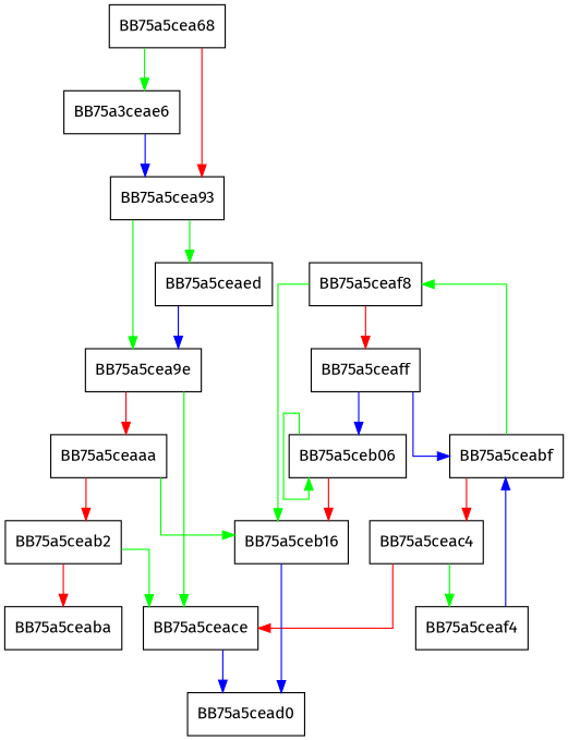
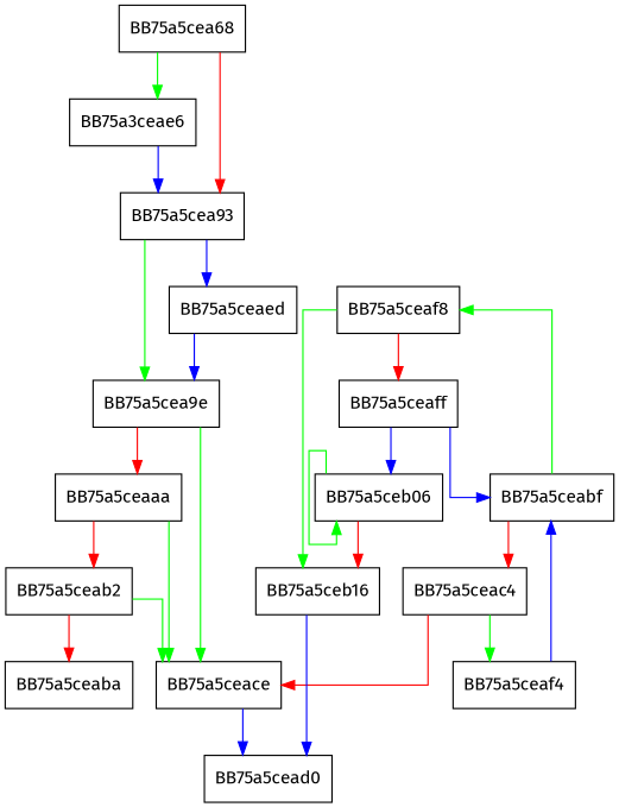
  digraph {
    fontname="Fira Sans"
    splines=ortho
    node [fontname="Fira Sans" shape=box]
    edge [color=green fontname="Fira Sans"]
    n1 [label=BB75a3ceae6]
    BB75a5cea68
    BB75a5cea93
    BB75a5ceaed
    BB75a5cea9e
    BB75a5ceace
    BB75a5ceaaa
    BB75a5cead0
    BB75a5ceab2
    BB75a5ceaba
    BB75a5ceabf
    BB75a5ceaf8
    BB75a5ceac4
    BB75a5ceb16
    BB75a5ceaff
    BB75a5ceaf4
    BB75a5ceb06
    n1 -> BB75a5cea93 [color=blue]
    BB75a5cea68 -> n1
    BB75a5cea68 -> BB75a5cea93 [color=red]
-   BB75a5cea93 -> BB75a5ceaed
+   BB75a5cea93 -> BB75a5ceaed [color=blue]
    BB75a5cea93 -> BB75a5cea9e
    BB75a5ceaed -> BB75a5cea9e [color=blue]
    BB75a5cea9e -> BB75a5ceace
    BB75a5cea9e -> BB75a5ceaaa [color=red]
    BB75a5ceace -> BB75a5cead0 [color=blue]
-   BB75a5ceaaa -> BB75a5ceb16
+   BB75a5ceaaa -> BB75a5ceace
    BB75a5ceaaa -> BB75a5ceab2 [color=red]
    BB75a5ceab2 -> BB75a5ceace
    BB75a5ceab2 -> BB75a5ceaba [color=red]
    BB75a5ceabf -> BB75a5ceaf8
    BB75a5ceabf -> BB75a5ceac4 [color=red]
    BB75a5ceaf8 -> BB75a5ceb16
    BB75a5ceaf8 -> BB75a5ceaff [color=red]
    BB75a5ceac4 -> BB75a5ceace [color=red]
    BB75a5ceac4 -> BB75a5ceaf4
    BB75a5ceb16 -> BB75a5cead0 [color=blue]
    BB75a5ceaff -> BB75a5ceabf [color=blue]
    BB75a5ceaff -> BB75a5ceb06 [color=blue]
    BB75a5ceaf4 -> BB75a5ceabf [color=blue]
    BB75a5ceb06 -> BB75a5ceb16 [color=red]
    BB75a5ceb06 -> BB75a5ceb06
  }
